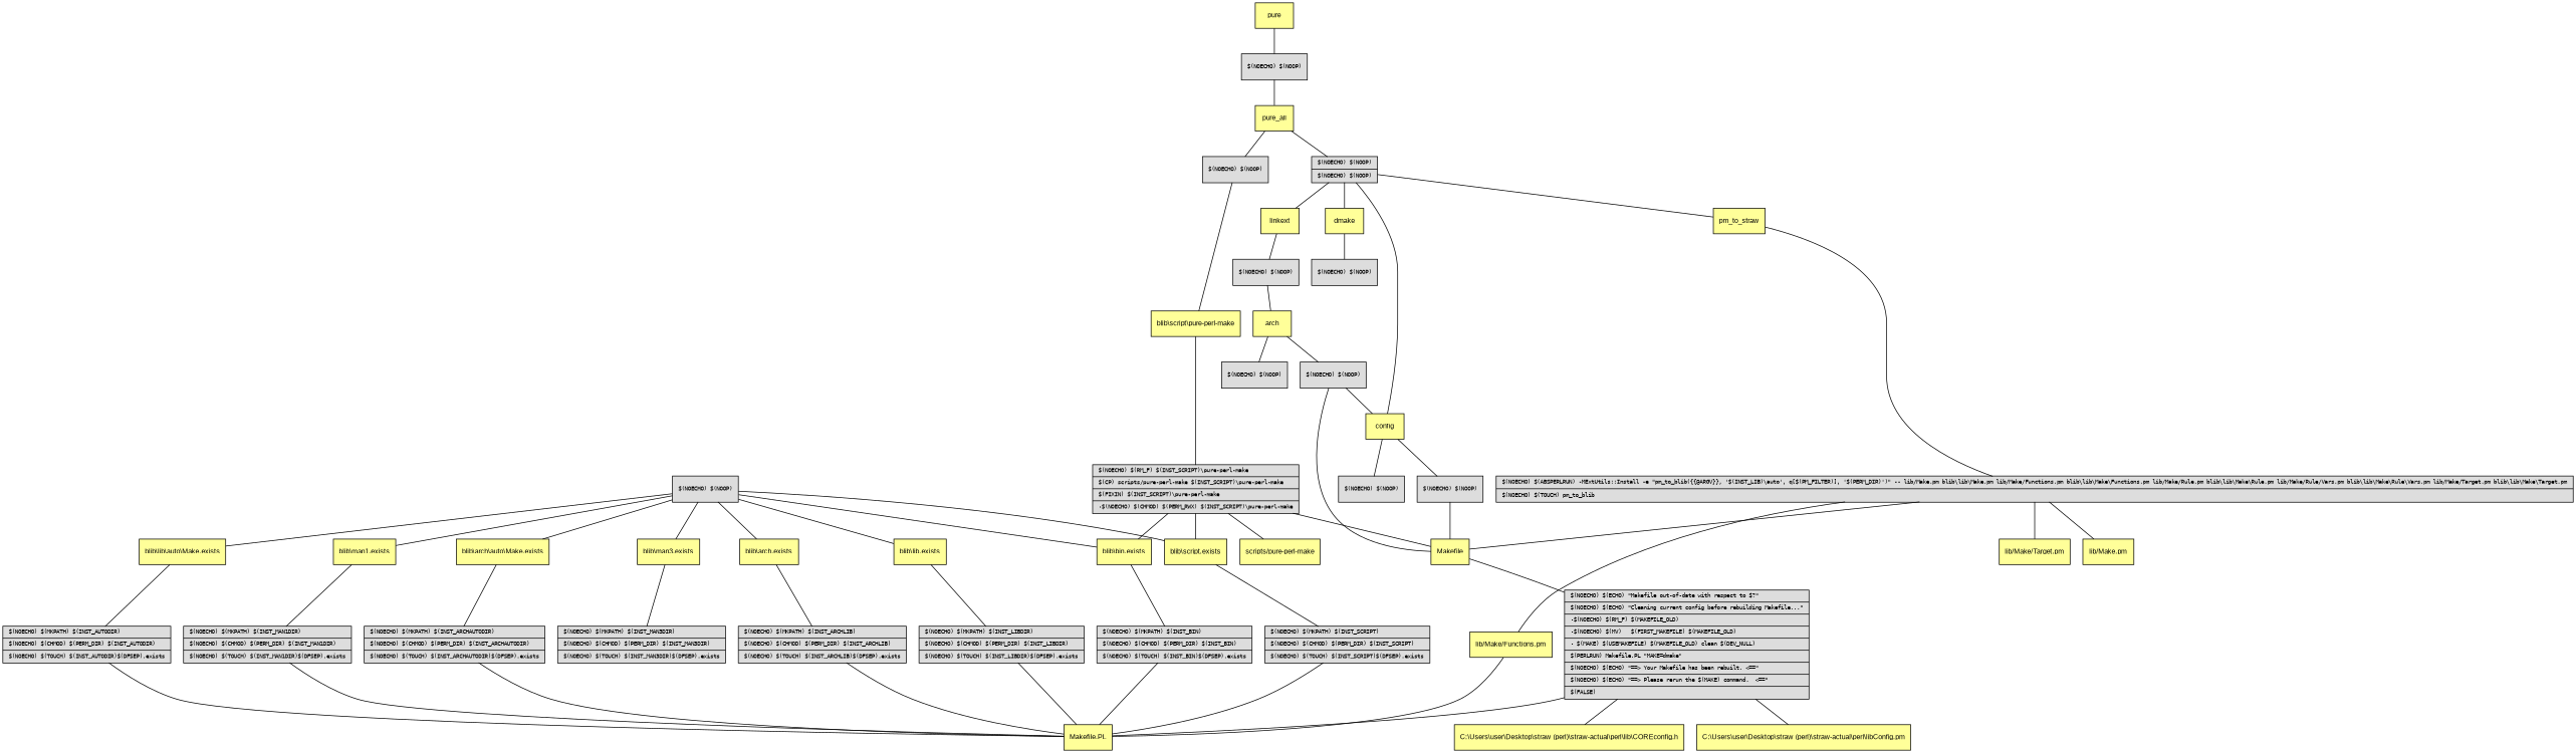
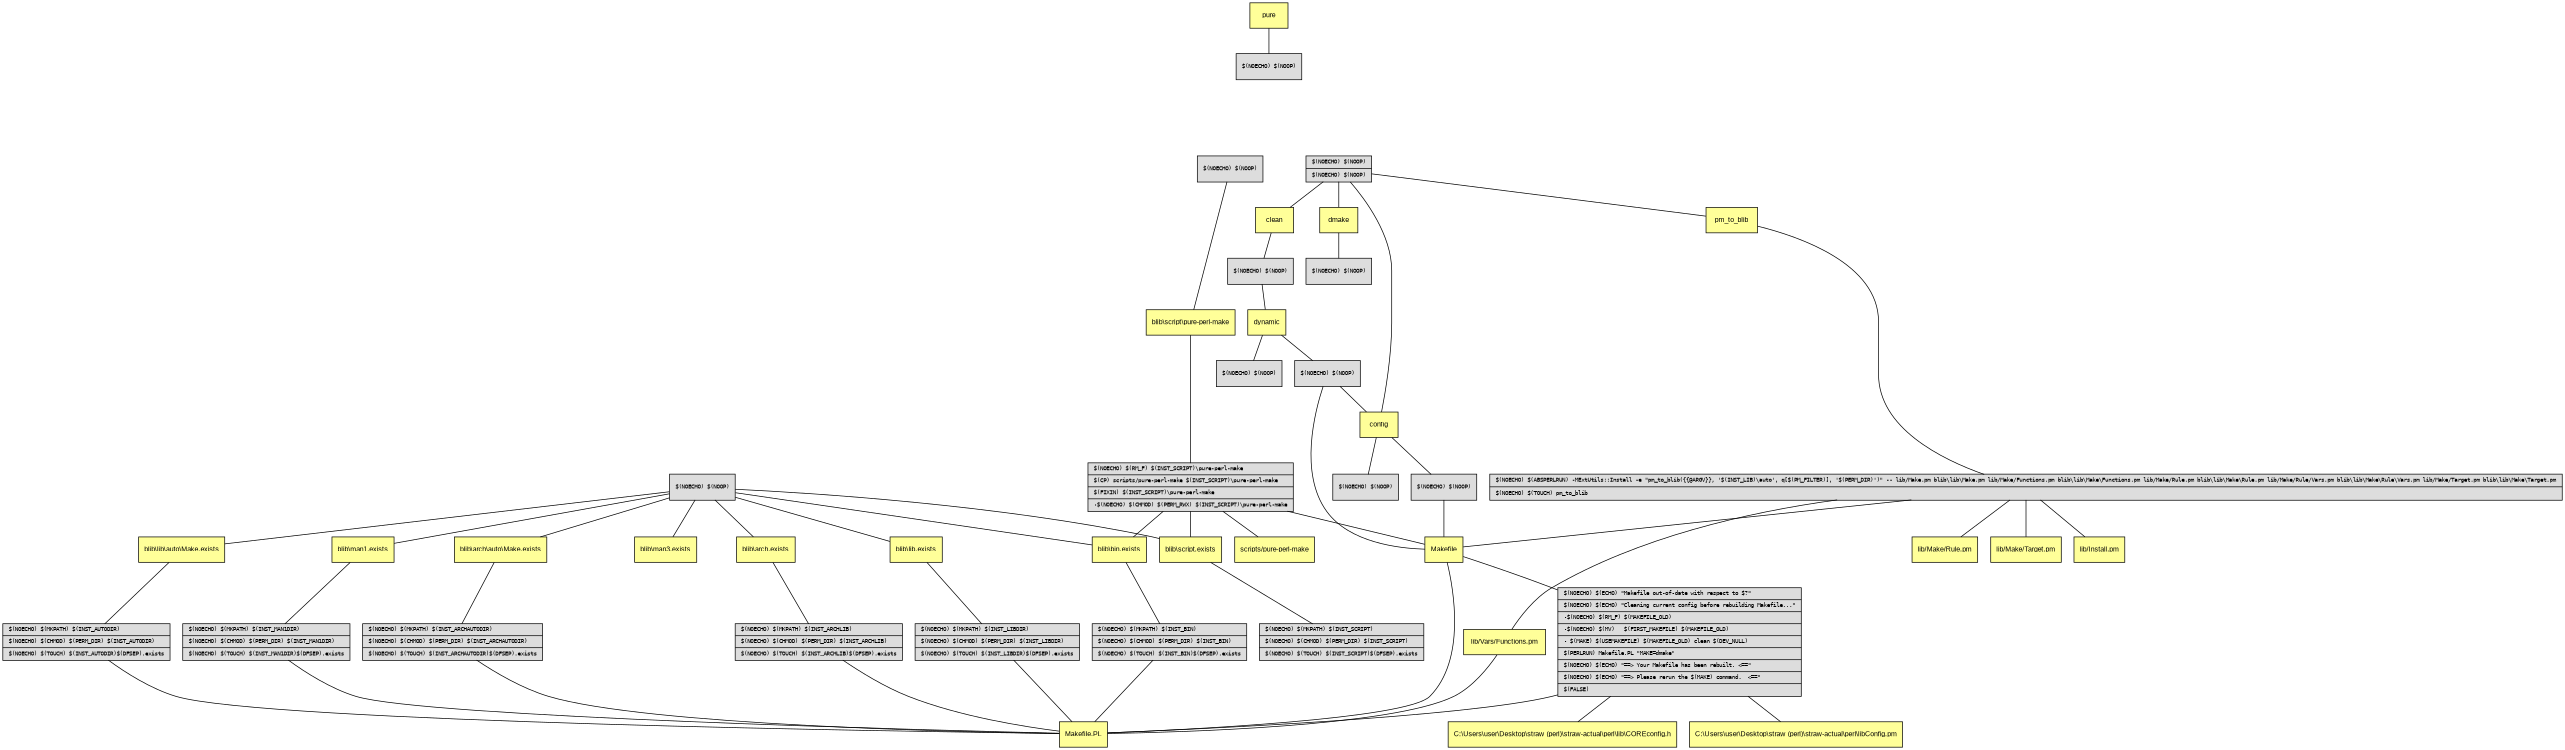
  graph {
    node [fillcolor="#ffff99" fontname=Arial fontsize=10 shape=box style=filled]
    n1 [fillcolor="#dddddd" fontname=Monospace fontsize=8 label="{<port1> $(NOECHO)\ $(NOOP)\l}" shape=record]
-   n2 [label=pure_all]
    n3 [fillcolor="#dddddd" fontname=Monospace fontsize=8 label="{<port1> $(NOECHO)\ $(NOOP)\l|<port2> $(NOECHO)\ $(NOOP)\l}" shape=record]
    n4 [fillcolor="#dddddd" fontname=Monospace fontsize=8 label="{<port1> $(NOECHO)\ $(NOOP)\l}" shape=record]
    n5 [fillcolor="#dddddd" fontname=Monospace fontsize=8 label="{<port1> $(NOECHO)\ $(NOOP)\l}" shape=record]
    n6 [label="blib\\arch.exists"]
    n7 [label="blib\\arch\\auto\\Make.exists"]
    n8 [label="blib\\bin.exists"]
    n9 [label="blib\\lib.exists"]
    n10 [label="blib\\lib\\auto\\Make.exists"]
    n11 [label="blib\\man1.exists"]
    n12 [label="blib\\man3.exists"]
    n13 [label="blib\\script.exists"]
    n14 [fillcolor="#dddddd" fontname=Monospace fontsize=8 label="{<port1> $(NOECHO)\ $(MKPATH)\ $(INST_ARCHLIB)\l|<port2> $(NOECHO)\ $(CHMOD)\ $(PERM_DIR)\ $(INST_ARCHLIB)\l|<port3> $(NOECHO)\ $(TOUCH)\ $(INST_ARCHLIB)$(DFSEP).exists\l}" shape=record]
    n15 [fillcolor="#dddddd" fontname=Monospace fontsize=8 label="{<port1> $(NOECHO)\ $(MKPATH)\ $(INST_ARCHAUTODIR)\l|<port2> $(NOECHO)\ $(CHMOD)\ $(PERM_DIR)\ $(INST_ARCHAUTODIR)\l|<port3> $(NOECHO)\ $(TOUCH)\ $(INST_ARCHAUTODIR)$(DFSEP).exists\l}" shape=record]
    n16 [fillcolor="#dddddd" fontname=Monospace fontsize=8 label="{<port1> $(NOECHO)\ $(MKPATH)\ $(INST_BIN)\l|<port2> $(NOECHO)\ $(CHMOD)\ $(PERM_DIR)\ $(INST_BIN)\l|<port3> $(NOECHO)\ $(TOUCH)\ $(INST_BIN)$(DFSEP).exists\l}" shape=record]
    n17 [fillcolor="#dddddd" fontname=Monospace fontsize=8 label="{<port1> $(NOECHO)\ $(MKPATH)\ $(INST_LIBDIR)\l|<port2> $(NOECHO)\ $(CHMOD)\ $(PERM_DIR)\ $(INST_LIBDIR)\l|<port3> $(NOECHO)\ $(TOUCH)\ $(INST_LIBDIR)$(DFSEP).exists\l}" shape=record]
    n18 [fillcolor="#dddddd" fontname=Monospace fontsize=8 label="{<port1> $(NOECHO)\ $(MKPATH)\ $(INST_AUTODIR)\l|<port2> $(NOECHO)\ $(CHMOD)\ $(PERM_DIR)\ $(INST_AUTODIR)\l|<port3> $(NOECHO)\ $(TOUCH)\ $(INST_AUTODIR)$(DFSEP).exists\l}" shape=record]
    n19 [fillcolor="#dddddd" fontname=Monospace fontsize=8 label="{<port1> $(NOECHO)\ $(MKPATH)\ $(INST_MAN1DIR)\l|<port2> $(NOECHO)\ $(CHMOD)\ $(PERM_DIR)\ $(INST_MAN1DIR)\l|<port3> $(NOECHO)\ $(TOUCH)\ $(INST_MAN1DIR)$(DFSEP).exists\l}" shape=record]
-   n20 [fillcolor="#dddddd" fontname=Monospace fontsize=8 label="{<port1> $(NOECHO)\ $(MKPATH)\ $(INST_MAN3DIR)\l|<port2> $(NOECHO)\ $(CHMOD)\ $(PERM_DIR)\ $(INST_MAN3DIR)\l|<port3> $(NOECHO)\ $(TOUCH)\ $(INST_MAN3DIR)$(DFSEP).exists\l}" shape=record]
    n21 [fillcolor="#dddddd" fontname=Monospace fontsize=8 label="{<port1> $(NOECHO)\ $(MKPATH)\ $(INST_SCRIPT)\l|<port2> $(NOECHO)\ $(CHMOD)\ $(PERM_DIR)\ $(INST_SCRIPT)\l|<port3> $(NOECHO)\ $(TOUCH)\ $(INST_SCRIPT)$(DFSEP).exists\l}" shape=record]
    n22 [label="Makefile.PL"]
    n23 [fillcolor="#dddddd" fontname=Monospace fontsize=8 label="{<port1> $(NOECHO)\ $(NOOP)\l}" shape=record]
-   n24 [label=arch]
+   n24 [label=dynamic]
    n25 [fillcolor="#dddddd" fontname=Monospace fontsize=8 label="{<port1> $(NOECHO)\ $(NOOP)\l}" shape=record]
    n26 [fillcolor="#dddddd" fontname=Monospace fontsize=8 label="{<port1> $(NOECHO)\ $(NOOP)\l}" shape=record]
    n27 [label=Makefile]
    n28 [label=config]
    n29 [fillcolor="#dddddd" fontname=Monospace fontsize=8 label="{<port1> $(NOECHO)\ $(ECHO)\ \"Makefile\ out-of-date\ with\ respect\ to\ $?\"\l|<port2> $(NOECHO)\ $(ECHO)\ \"Cleaning\ current\ config\ before\ rebuilding\ Makefile...\"\l|<port3> -$(NOECHO)\ $(RM_F)\ $(MAKEFILE_OLD)\l|<port4> -$(NOECHO)\ $(MV)\ \ \ $(FIRST_MAKEFILE)\ $(MAKEFILE_OLD)\l|<port5> -\ $(MAKE)\ $(USEMAKEFILE)\ $(MAKEFILE_OLD)\ clean\ $(DEV_NULL)\l|<port6> $(PERLRUN)\ Makefile.PL\ \"MAKE=dmake\"\l|<port7> $(NOECHO)\ $(ECHO)\ \"==\>\ Your\ Makefile\ has\ been\ rebuilt.\ \<==\"\l|<port8> $(NOECHO)\ $(ECHO)\ \"==\>\ Please\ rerun\ the\ $(MAKE)\ command.\ \ \<==\"\l|<port9> $(FALSE)\l}" shape=record]
    n30 [fillcolor="#dddddd" fontname=Monospace fontsize=8 label="{<port1> $(NOECHO)\ $(NOOP)\l}" shape=record]
    n31 [fillcolor="#dddddd" fontname=Monospace fontsize=8 label="{<port1> $(NOECHO)\ $(NOOP)\l}" shape=record]
-   n32 [label=linkext]
-   n33 [label=pm_to_straw]
+   n32 [label=clean]
+   n33 [label=pm_to_blib]
    n34 [label=dmake]
    n35 [fillcolor="#dddddd" fontname=Monospace fontsize=8 label="{<port1> $(NOECHO)\ $(ABSPERLRUN)\ -MExtUtils::Install\ -e\ \"pm_to_blib(\{\{@ARGV\}\},\ '$(INST_LIB)\\auto',\ q\[$(PM_FILTER)\],\ '$(PERM_DIR)')\"\ --\ lib/Make.pm\ blib\\lib\\Make.pm\ lib/Make/Functions.pm\ blib\\lib\\Make\\Functions.pm\ lib/Make/Rule.pm\ blib\\lib\\Make\\Rule.pm\ lib/Make/Rule/Vars.pm\ blib\\lib\\Make\\Rule\\Vars.pm\ lib/Make/Target.pm\ blib\\lib\\Make\\Target.pm\l|<port2> $(NOECHO)\ $(TOUCH)\ pm_to_blib\l}" shape=record]
    n36 [fillcolor="#dddddd" fontname=Monospace fontsize=8 label="{<port1> $(NOECHO)\ $(NOOP)\l}" shape=record]
-   n37 [label="lib/Make.pm"]
-   n38 [label="lib/Make/Functions.pm"]
+   n37 [label="lib/Install.pm"]
+   n38 [label="lib/Vars/Functions.pm"]
+   n39 [label="lib/Make/Rule.pm"]
    n40 [label="lib/Make/Target.pm"]
    n41 [label="blib\\script\\pure-perl-make"]
    n42 [fillcolor="#dddddd" fontname=Monospace fontsize=8 label="{<port1> $(NOECHO)\ $(RM_F)\ $(INST_SCRIPT)\\pure-perl-make\l|<port2> $(CP)\ scripts/pure-perl-make\ $(INST_SCRIPT)\\pure-perl-make\l|<port3> $(FIXIN)\ $(INST_SCRIPT)\\pure-perl-make\l|<port4> -$(NOECHO)\ $(CHMOD)\ $(PERM_RWX)\ $(INST_SCRIPT)\\pure-perl-make\l}" shape=record]
    n43 [label="scripts/pure-perl-make"]
    n44 [label="C:\\Users\\user\\Desktop\\straw (perl)\\straw-actual\\perl\\libConfig.pm"]
    n45 [label="C:\\Users\\user\\Desktop\\straw (perl)\\straw-actual\\perl\\lib\\COREconfig.h"]
    n46 [label=pure]
-   n1 -- n2
-   n2 -- n3
-   n2 -- n4
    n3 -- n28
    n3 -- n32
    n3 -- n33
    n3 -- n34
    n4 -- n41
    n5 -- n6
    n5 -- n7
    n5 -- n8
    n5 -- n9
    n5 -- n10
    n5 -- n11
    n5 -- n12
    n5 -- n13
    n6 -- n14
    n7 -- n15
    n8 -- n16
    n9 -- n17
    n10 -- n18
    n11 -- n19
-   n12 -- n20
    n13 -- n21
    n14 -- n22
    n15 -- n22
    n16 -- n22
    n17 -- n22
    n18 -- n22
    n19 -- n22
-   n21 -- n22
+   n27 -- n22
    n23 -- n24
    n24 -- n25
    n24 -- n26
    n25 -- n27
    n25 -- n28
    n27 -- n29
    n28 -- n30
    n28 -- n31
    n29 -- n22
    n29 -- n44
    n29 -- n45
    n30 -- n27
    n32 -- n23
    n33 -- n35
    n34 -- n36
    n35 -- n27
    n35 -- n37
    n35 -- n38
+   n35 -- n39
    n35 -- n40
    n38 -- n22
    n41 -- n42
    n42 -- n8
    n42 -- n13
    n42 -- n27
    n42 -- n43
    n46 -- n1
  }
